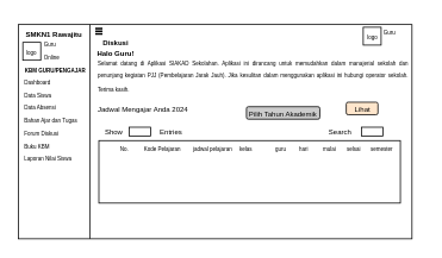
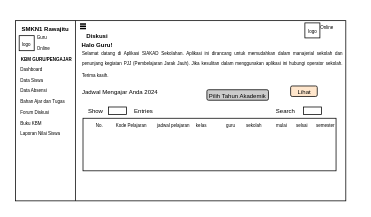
  <mxCell id="0" />
  <mxCell id="1" parent="0" />
  <mxCell id="2" value="" style="rounded=0;whiteSpace=wrap;html=1;movable=1;resizable=1;rotatable=1;deletable=1;editable=1;locked=0;connectable=1;" parent="1" vertex="1"><mxGeometry x="20" y="27" width="440" height="240" as="geometry" /></mxCell>
  <mxCell id="3" value="&lt;font style=&quot;font-size: 6px;&quot;&gt;logo&lt;/font&gt;" style="whiteSpace=wrap;html=1;aspect=fixed;" parent="1" vertex="1"><mxGeometry x="25" y="47" width="20" height="20" as="geometry" /></mxCell>
  <mxCell id="4" value="" style="endArrow=none;html=1;rounded=0;" parent="1" edge="1"><mxGeometry width="50" height="50" relative="1" as="geometry"><mxPoint x="100" y="267" as="sourcePoint" /><mxPoint x="100" y="27" as="targetPoint" /></mxGeometry></mxCell>
  <mxCell id="5" value="" style="line;strokeWidth=2;html=1;" parent="1" vertex="1"><mxGeometry x="106" y="29" width="8" height="5" as="geometry" /></mxCell>
  <mxCell id="6" value="" style="line;strokeWidth=2;html=1;" parent="1" vertex="1"><mxGeometry x="106" y="35" width="8" height="5" as="geometry" /></mxCell>
  <mxCell id="7" value="" style="line;strokeWidth=2;html=1;" parent="1" vertex="1"><mxGeometry x="106" y="32" width="8" height="5" as="geometry" /></mxCell>
  <mxCell id="8" value="&lt;font style=&quot;font-size: 6px;&quot;&gt;&lt;b&gt;KBM GURU/PENGAJAR&lt;/b&gt;&lt;/font&gt;" style="text;html=1;strokeColor=none;fillColor=none;align=center;verticalAlign=middle;whiteSpace=wrap;rounded=0;" parent="1" vertex="1"><mxGeometry x="23" y="72" width="77" height="10" as="geometry" /></mxCell>
  <mxCell id="9" value="&lt;font style=&quot;font-size: 6px;&quot;&gt;Dashboard&lt;br&gt;Data Siswa&lt;br&gt;Data Absensi&lt;br&gt;Bahan Ajar dan Tugas&lt;br&gt;Forum Diskusi&lt;br&gt;Buku KBM&lt;br&gt;Laporan Nilai Siswa&lt;br&gt;&lt;/font&gt;" style="text;html=1;strokeColor=none;fillColor=none;align=left;verticalAlign=middle;whiteSpace=wrap;rounded=0;" parent="1" vertex="1"><mxGeometry x="25" y="118" width="154" height="30" as="geometry" /></mxCell>
  <mxCell id="10" value="&lt;font style=&quot;font-size: 8px;&quot;&gt;&lt;b&gt;Diskusi&lt;/b&gt;&lt;/font&gt;" style="text;html=1;strokeColor=none;fillColor=none;align=center;verticalAlign=middle;whiteSpace=wrap;rounded=0;movable=1;resizable=1;rotatable=1;deletable=1;editable=1;locked=0;connectable=1;" parent="1" vertex="1"><mxGeometry x="110" y="41" width="38" height="10" as="geometry" /></mxCell>
  <mxCell id="11" value="&lt;div style=&quot;text-align: justify;&quot;&gt;&lt;span style=&quot;font-size: 6px; background-color: initial;&quot;&gt;Selamat datang di Aplikasi SIAKAD Sekolahan. Aplikasi ini dirancang untuk memudahkan dalam manajerial sekolah dan penunjang kegiatan PJJ (Pembelajaran Jarak Jauh). Jika kesulitan dalam menggunakan aplikasi ini hubungi operator sekolah. Terima kasih.&lt;/span&gt;&lt;/div&gt;" style="text;html=1;strokeColor=none;fillColor=none;align=left;verticalAlign=middle;whiteSpace=wrap;rounded=0;movable=1;resizable=1;rotatable=1;deletable=1;editable=1;locked=0;connectable=1;" parent="1" vertex="1"><mxGeometry x="107" y="69" width="349" height="28" as="geometry" /></mxCell>
- <mxCell id="12" value="&lt;font style=&quot;font-size: 6px;&quot;&gt;Guru&lt;/font&gt;" style="text;html=1;strokeColor=none;fillColor=none;align=center;verticalAlign=middle;whiteSpace=wrap;rounded=0;" parent="1" vertex="1"><mxGeometry x="405" y="20" width="60" height="30" as="geometry" /></mxCell>
+ <mxCell id="12" value="&lt;font style=&quot;font-size: 6px;&quot;&gt;Online&lt;/font&gt;" style="text;html=1;strokeColor=none;fillColor=none;align=center;verticalAlign=middle;whiteSpace=wrap;rounded=0;" parent="1" vertex="1"><mxGeometry x="405" y="20" width="60" height="30" as="geometry" /></mxCell>
  <mxCell id="13" value="&lt;font style=&quot;font-size: 8px;&quot;&gt;&lt;b&gt;SMKN1 Rawajitu&lt;/b&gt;&lt;/font&gt;" style="text;html=1;strokeColor=none;fillColor=none;align=center;verticalAlign=middle;whiteSpace=wrap;rounded=0;movable=1;resizable=1;rotatable=1;deletable=1;editable=1;locked=0;connectable=1;" parent="1" vertex="1"><mxGeometry x="25" y="32" width="70" height="10" as="geometry" /></mxCell>
  <mxCell id="14" value="&lt;span style=&quot;font-size: 6px;&quot;&gt;Guru&lt;br&gt;Online&lt;br&gt;&lt;/span&gt;" style="text;html=1;strokeColor=none;fillColor=none;align=left;verticalAlign=middle;whiteSpace=wrap;rounded=0;movable=1;resizable=1;rotatable=1;deletable=1;editable=1;locked=0;connectable=1;" parent="1" vertex="1"><mxGeometry x="46.5" y="42" width="43.5" height="25" as="geometry" /></mxCell>
  <mxCell id="15" value="&lt;font style=&quot;font-size: 6px;&quot;&gt;logo&lt;/font&gt;" style="whiteSpace=wrap;html=1;aspect=fixed;" parent="1" vertex="1"><mxGeometry x="405.5" y="30" width="20" height="20" as="geometry" /></mxCell>
  <mxCell id="16" value="&lt;span style=&quot;font-size: 8px;&quot;&gt;&lt;b&gt;Halo Guru!&lt;/b&gt;&lt;/span&gt;" style="text;html=1;strokeColor=none;fillColor=none;align=center;verticalAlign=middle;whiteSpace=wrap;rounded=0;movable=1;resizable=1;rotatable=1;deletable=1;editable=1;locked=0;connectable=1;" parent="1" vertex="1"><mxGeometry x="104" y="53" width="50" height="10" as="geometry" /></mxCell>
  <mxCell id="17" value="&lt;div style=&quot;text-align: justify;&quot;&gt;&lt;span style=&quot;background-color: initial;&quot;&gt;&lt;font style=&quot;font-size: 8px;&quot;&gt;Jadwal Mengajar Anda 2024&lt;/font&gt;&lt;/span&gt;&lt;/div&gt;" style="text;html=1;strokeColor=none;fillColor=none;align=left;verticalAlign=middle;whiteSpace=wrap;rounded=0;movable=1;resizable=1;rotatable=1;deletable=1;editable=1;locked=0;connectable=1;" parent="1" vertex="1"><mxGeometry x="107" y="107" width="113" height="28" as="geometry" /></mxCell>
  <mxCell id="18" value="" style="rounded=0;whiteSpace=wrap;html=1;" parent="1" vertex="1"><mxGeometry x="110" y="157" width="337" height="70" as="geometry" /></mxCell>
- <mxCell id="19" value="&lt;font style=&quot;font-size: 6px;&quot;&gt;No. &lt;span style=&quot;white-space: pre;&quot;&gt;&#09;&lt;/span&gt;&lt;span style=&quot;white-space: pre;&quot;&gt;&#09;&lt;/span&gt;Kode Pelajaran&lt;span style=&quot;white-space: pre;&quot;&gt;&#09;&lt;/span&gt; jadwal pelajaran &lt;span style=&quot;white-space: pre;&quot;&gt;&#09;&lt;/span&gt;kelas &lt;span style=&quot;white-space: pre;&quot;&gt;&#09;&lt;span style=&quot;white-space: pre;&quot;&gt;&#09;&lt;/span&gt;&lt;/span&gt;guru &lt;span style=&quot;white-space: pre;&quot;&gt;&#09;&lt;/span&gt;hari &lt;span style=&quot;white-space: pre;&quot;&gt;&#09;&lt;/span&gt;&lt;span style=&quot;white-space: pre;&quot;&gt;&#09;&lt;/span&gt;mulai &lt;span style=&quot;white-space: pre;&quot;&gt;&#09;&lt;/span&gt;selsai &lt;span style=&quot;white-space: pre;&quot;&gt;&#09;&lt;/span&gt;semester&lt;/font&gt;" style="text;html=1;strokeColor=none;fillColor=none;align=center;verticalAlign=middle;whiteSpace=wrap;rounded=0;movable=1;resizable=1;rotatable=1;deletable=1;editable=1;locked=0;connectable=1;" parent="1" vertex="1"><mxGeometry x="101" y="160" width="371" height="10" as="geometry" /></mxCell>
+ <mxCell id="19" value="&lt;font style=&quot;font-size: 6px;&quot;&gt;No. &lt;span style=&quot;white-space: pre;&quot;&gt;&#09;&lt;/span&gt;&lt;span style=&quot;white-space: pre;&quot;&gt;&#09;&lt;/span&gt;Kode Pelajaran&lt;span style=&quot;white-space: pre;&quot;&gt;&#09;&lt;/span&gt; jadwal pelajaran &lt;span style=&quot;white-space: pre;&quot;&gt;&#09;&lt;/span&gt;kelas &lt;span style=&quot;white-space: pre;&quot;&gt;&#09;&lt;span style=&quot;white-space: pre;&quot;&gt;&#09;&lt;/span&gt;&lt;/span&gt;guru &lt;span style=&quot;white-space: pre;&quot;&gt;&#09;&lt;/span&gt;sekolah &lt;span style=&quot;white-space: pre;&quot;&gt;&#09;&lt;/span&gt;&lt;span style=&quot;white-space: pre;&quot;&gt;&#09;&lt;/span&gt;mulai &lt;span style=&quot;white-space: pre;&quot;&gt;&#09;&lt;/span&gt;selsai &lt;span style=&quot;white-space: pre;&quot;&gt;&#09;&lt;/span&gt;semester&lt;/font&gt;" style="text;html=1;strokeColor=none;fillColor=none;align=center;verticalAlign=middle;whiteSpace=wrap;rounded=0;movable=1;resizable=1;rotatable=1;deletable=1;editable=1;locked=0;connectable=1;" parent="1" vertex="1"><mxGeometry x="101" y="160" width="371" height="10" as="geometry" /></mxCell>
  <mxCell id="20" value="&lt;font style=&quot;font-size: 8px;&quot;&gt;Lihat&lt;/font&gt;" style="rounded=1;whiteSpace=wrap;html=1;fillColor=#ffe6cc;" parent="1" vertex="1"><mxGeometry x="386.5" y="114" width="35.5" height="14" as="geometry" /></mxCell>
  <mxCell id="21" value="&lt;font style=&quot;font-size: 8px;&quot;&gt;Pilih Tahun Akademik&lt;/font&gt;" style="rounded=1;whiteSpace=wrap;html=1;fillColor=#CCCCCC;" parent="1" vertex="1"><mxGeometry x="275" y="119" width="82" height="14" as="geometry" /></mxCell>
  <mxCell id="22" value="" style="rounded=0;whiteSpace=wrap;html=1;" parent="1" vertex="1"><mxGeometry x="144" y="142" width="24" height="10" as="geometry" /></mxCell>
  <mxCell id="23" value="&lt;span style=&quot;font-size: 8px;&quot;&gt;Show&lt;/span&gt;" style="text;html=1;strokeColor=none;fillColor=none;align=center;verticalAlign=middle;whiteSpace=wrap;rounded=0;movable=1;resizable=1;rotatable=1;deletable=1;editable=1;locked=0;connectable=1;" parent="1" vertex="1"><mxGeometry x="104" y="145.5" width="46" height="3" as="geometry" /></mxCell>
  <mxCell id="24" value="&lt;span style=&quot;font-size: 8px;&quot;&gt;Entries&lt;/span&gt;" style="text;html=1;strokeColor=none;fillColor=none;align=center;verticalAlign=middle;whiteSpace=wrap;rounded=0;movable=1;resizable=1;rotatable=1;deletable=1;editable=1;locked=0;connectable=1;" parent="1" vertex="1"><mxGeometry x="168" y="145.5" width="46" height="3" as="geometry" /></mxCell>
  <mxCell id="25" value="" style="rounded=0;whiteSpace=wrap;html=1;" parent="1" vertex="1"><mxGeometry x="403.5" y="142" width="24" height="10" as="geometry" /></mxCell>
  <mxCell id="26" value="&lt;span style=&quot;font-size: 8px;&quot;&gt;Search&lt;/span&gt;" style="text;html=1;strokeColor=none;fillColor=none;align=center;verticalAlign=middle;whiteSpace=wrap;rounded=0;movable=1;resizable=1;rotatable=1;deletable=1;editable=1;locked=0;connectable=1;" parent="1" vertex="1"><mxGeometry x="357" y="142" width="46" height="7" as="geometry" /></mxCell>
